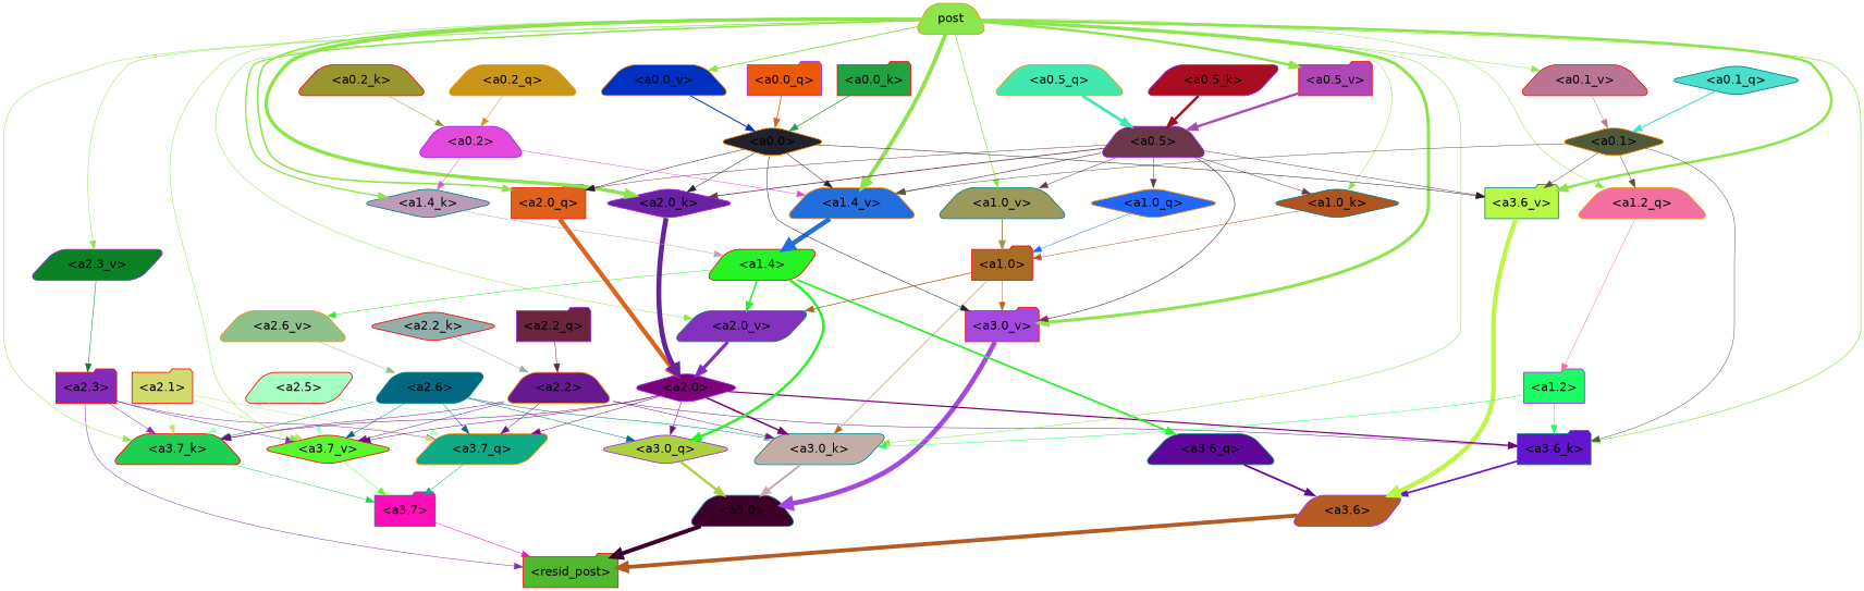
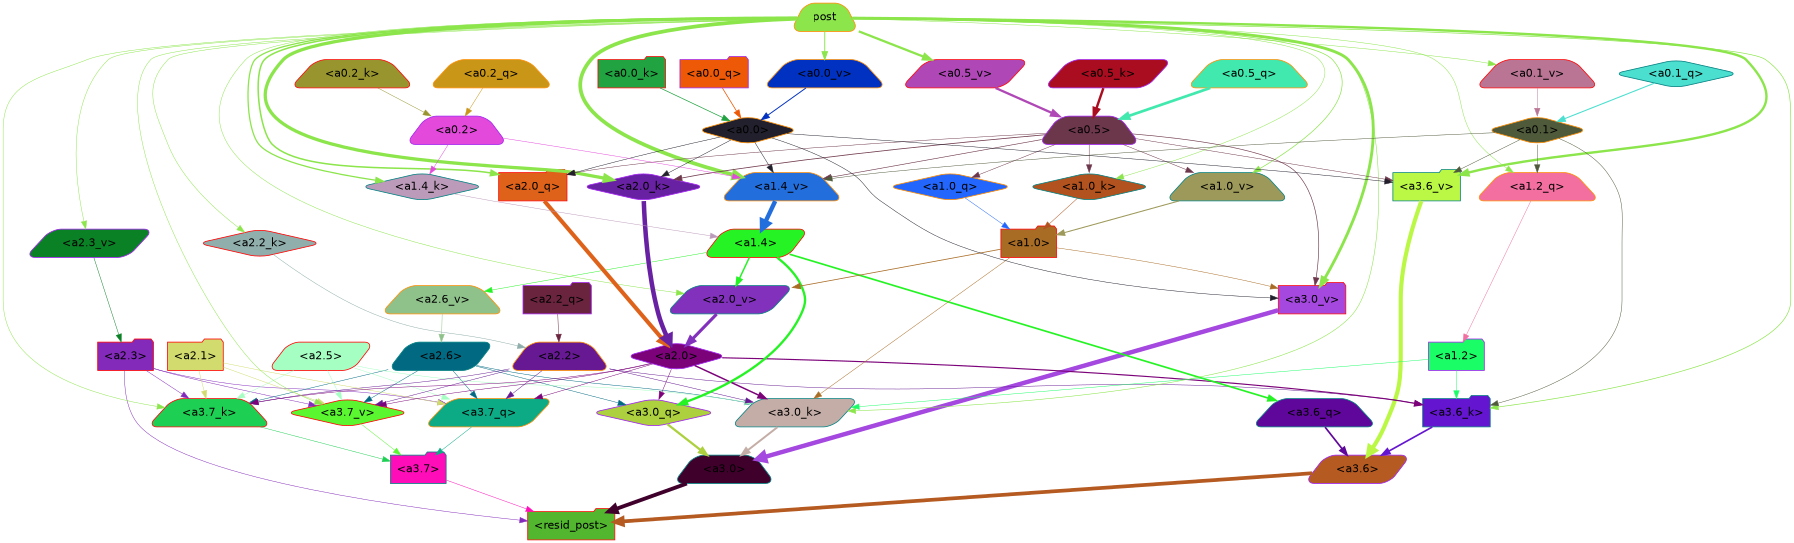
  strict digraph {
    splines=true
    node [color=red fontname=Helvetica shape=trapezium style="filled, rounded"]
    edge [color="#8be54b" penwidth=0.6]
    "<a3.7>" [color=teal fillcolor="#ff0db9" shape=folder]
    "<resid_post>" [fillcolor="#52b72f" shape=folder]
    "<a3.6>" [color=purple fillcolor="#b55b22" shape=parallelogram]
    "<a3.0>" [color=teal fillcolor="#40002c"]
    "<a2.3>" [fillcolor="#832aba" shape=folder]
    "<a3.7_q>" [color=darkorange fillcolor="#0daa86" shape=parallelogram]
    "<a3.7_k>" [fillcolor="#1dcf53"]
    "<a3.7_v>" [fillcolor="#5af731" shape=diamond]
    "<a3.6_q>" [color=teal fillcolor="#5f069b"]
    "<a3.0_q>" [color=purple fillcolor="#acd03e" shape=diamond]
    "<a3.6_k>" [color=teal fillcolor="#6415d0" shape=folder]
    "<a3.0_k>" [color=teal fillcolor="#c5ada7" shape=parallelogram]
    "<a3.6_v>" [color=teal fillcolor="#baf845" shape=folder]
    "<a3.0_v>" [fillcolor="#a448e0" shape=folder]
    "<a2.6>" [color=teal fillcolor="#016a82" shape=parallelogram]
    "<a2.5>" [fillcolor="#a5fec2" shape=parallelogram]
    "<a2.2>" [color=darkorange fillcolor="#661992"]
    "<a2.1>" [fillcolor="#d2dc6e" shape=folder]
    "<a2.0>" [color=purple fillcolor="#7b0279" shape=diamond]
    "<a1.4>" [fillcolor="#25f324" shape=parallelogram]
    "<a2.6_v>" [color=darkorange fillcolor="#8fc28b"]
    "<a2.0_v>" [color=teal fillcolor="#8231bd" shape=parallelogram]
    n23 [color=darkorange fillcolor="#8be54b" label=post]
    "<a2.0_q>" [fillcolor="#de6219" shape=folder]
    "<a2.2_k>" [fillcolor="#90aeab" shape=diamond]
    "<a2.0_k>" [color=purple fillcolor="#6921a3" shape=diamond]
    "<a2.3_v>" [color=purple fillcolor="#0b8126" shape=parallelogram]
    "<a1.2_q>" [color=darkorange fillcolor="#f26f9f"]
    "<a1.4_k>" [color=teal fillcolor="#bc9bba" shape=diamond]
    "<a1.0_k>" [color=teal fillcolor="#b2521e" shape=diamond]
    "<a1.4_v>" [color=darkorange fillcolor="#236edd"]
    "<a1.0_v>" [color=teal fillcolor="#9d995a"]
-   "<a0.5_v>" [fillcolor="#b047b6" shape=folder]
+   "<a0.5_v>" [fillcolor="#b047b6" shape=parallelogram]
    "<a0.1_v>" [fillcolor="#ba7594"]
    "<a0.0_v>" [color=darkorange fillcolor="#0131c0"]
    "<a1.2>" [color=purple fillcolor="#1bfd67" shape=folder]
    "<a1.0>" [fillcolor="#a96c25" shape=folder]
    "<a0.5>" [color=purple fillcolor="#6d374b"]
    "<a0.1>" [color=darkorange fillcolor="#4f5a3b" shape=diamond]
    "<a0.0>" [color=darkorange fillcolor="#22202c" shape=diamond]
    "<a1.0_q>" [color=darkorange fillcolor="#2366fd" shape=diamond]
    "<a2.2_q>" [color=purple fillcolor="#6b243e" shape=folder]
    "<a0.2>" [color=purple fillcolor="#e34adc"]
    "<a0.5_q>" [color=darkorange fillcolor="#41e9af"]
    "<a0.2_q>" [color=darkorange fillcolor="#ca9618"]
    "<a0.1_q>" [color=teal fillcolor="#4bdfcf" shape=diamond]
    "<a0.0_q>" [color=purple fillcolor="#ed5906" shape=folder]
    "<a0.5_k>" [color=purple fillcolor="#aa0d20" shape=parallelogram]
    "<a0.2_k>" [fillcolor="#98952f"]
    "<a0.0_k>" [fillcolor="#21a341" shape=folder]
    "<a3.7>" -> "<resid_post>" [color="#ff0db9"]
    "<a3.6>" -> "<resid_post>" [color="#b55b22" penwidth=4.7534414529800415]
    "<a3.0>" -> "<resid_post>" [color="#40002c" penwidth=4.898576855659485]
    "<a2.3>" -> "<resid_post>" [color="#832aba"]
    "<a2.3>" -> "<a3.7_q>" [color="#832aba"]
    "<a2.3>" -> "<a3.7_k>" [color="#832aba"]
    "<a2.3>" -> "<a3.7_v>" [color="#832aba"]
    "<a3.7_q>" -> "<a3.7>" [color="#0daa86"]
    "<a3.7_k>" -> "<a3.7>" [color="#1dcf53"]
    "<a3.7_v>" -> "<a3.7>" [color="#5af731"]
    "<a3.6_q>" -> "<a3.6>" [color="#5f069b" penwidth=2.160832464694977]
    "<a3.0_q>" -> "<a3.0>" [color="#acd03e" penwidth=2.870753765106201]
    "<a3.6_k>" -> "<a3.6>" [color="#6415d0" penwidth=2.13908451795578]
    "<a3.0_k>" -> "<a3.0>" [color="#c5ada7" penwidth=2.520303964614868]
    "<a3.6_v>" -> "<a3.6>" [color="#baf845" penwidth=5.297133803367615]
    "<a3.0_v>" -> "<a3.0>" [color="#a448e0" penwidth=5.680712580680847]
    "<a2.6>" -> "<a3.7_q>" [color="#016a82"]
    "<a2.6>" -> "<a3.7_k>" [color="#016a82"]
    "<a2.6>" -> "<a3.7_v>" [color="#016a82"]
    "<a2.6>" -> "<a3.0_q>" [color="#016a82"]
    "<a2.6>" -> "<a3.0_k>" [color="#016a82"]
    "<a2.5>" -> "<a3.7_q>" [color="#a5fec2"]
    "<a2.5>" -> "<a3.7_k>" [color="#a5fec2"]
    "<a2.5>" -> "<a3.7_v>" [color="#a5fec2"]
    "<a2.5>" -> "<a3.0_k>" [color="#a5fec2"]
    "<a2.2>" -> "<a3.7_q>" [color="#661992"]
    "<a2.2>" -> "<a3.7_k>" [color="#661992"]
    "<a2.2>" -> "<a3.7_v>" [color="#661992"]
    "<a2.2>" -> "<a3.6_k>" [color="#661992"]
    "<a2.2>" -> "<a3.0_k>" [color="#661992"]
    "<a2.1>" -> "<a3.7_q>" [color="#d2dc6e"]
    "<a2.1>" -> "<a3.7_k>" [color="#d2dc6e"]
    "<a2.1>" -> "<a3.7_v>" [color="#d2dc6e"]
    "<a2.0>" -> "<a3.7_q>" [color="#7b0279"]
    "<a2.0>" -> "<a3.7_k>" [color="#7b0279"]
    "<a2.0>" -> "<a3.7_v>" [color="#7b0279"]
    "<a2.0>" -> "<a3.0_q>" [color="#7b0279"]
    "<a2.0>" -> "<a3.6_k>" [color="#7b0279" penwidth=1.4784413101151586]
    "<a2.0>" -> "<a3.0_k>" [color="#7b0279" penwidth=1.8858084231615067]
    "<a1.4>" -> "<a3.6_q>" [color="#25f324" penwidth=2.149975523352623]
    "<a1.4>" -> "<a3.0_q>" [color="#25f324" penwidth=3.0018038749694824]
    "<a1.4>" -> "<a2.6_v>" [color="#25f324"]
    "<a1.4>" -> "<a2.0_v>" [color="#25f324" penwidth=1.925402581691742]
    "<a2.6_v>" -> "<a2.6>" [color="#8fc28b"]
    "<a2.0_v>" -> "<a2.0>" [color="#8231bd" penwidth=3.9731863737106323]
    n23 -> "<a3.7_k>"
    n23 -> "<a3.7_v>"
    n23 -> "<a3.6_k>" [penwidth=0.8552796393632889]
    n23 -> "<a3.0_k>" [penwidth=0.691851794719696]
    n23 -> "<a3.6_v>" [penwidth=3.067279100418091]
    n23 -> "<a3.0_v>" [penwidth=3.6927278637886047]
    n23 -> "<a2.0_v>"
    n23 -> "<a2.0_q>" [penwidth=1.944248914718628]
+   n23 -> "<a2.2_k>"
    n23 -> "<a2.0_k>" [penwidth=4.198909968137741]
    n23 -> "<a2.3_v>"
    n23 -> "<a1.2_q>"
    n23 -> "<a1.4_k>" [penwidth=1.6299549341201782]
    n23 -> "<a1.0_k>"
    n23 -> "<a1.4_v>" [penwidth=4.780120432376862]
    n23 -> "<a1.0_v>" [penwidth=0.8886437299661338]
    n23 -> "<a0.5_v>" [penwidth=2.905687689781189]
    n23 -> "<a0.1_v>"
    n23 -> "<a0.0_v>" [penwidth=1.2382409572601318]
    "<a2.0_q>" -> "<a2.0>" [color="#de6219" penwidth=5.1847569942474365]
    "<a2.2_k>" -> "<a2.2>" [color="#90aeab" penwidth=0.6149471998214722]
    "<a2.0_k>" -> "<a2.0>" [color="#6921a3" penwidth=5.773491740226746]
    "<a2.3_v>" -> "<a2.3>" [color="#0b8126"]
    "<a1.2_q>" -> "<a1.2>" [color="#f26f9f"]
    "<a1.4_k>" -> "<a1.4>" [color="#bc9bba"]
    "<a1.0_k>" -> "<a1.0>" [color="#b2521e"]
    "<a1.4_v>" -> "<a1.4>" [color="#236edd" penwidth=5.565408229827881]
    "<a1.0_v>" -> "<a1.0>" [color="#9d995a" penwidth=1.3358666002750397]
    "<a0.5_v>" -> "<a0.5>" [color="#b047b6" penwidth=2.9294926524162292]
    "<a0.1_v>" -> "<a0.1>" [color="#ba7594"]
    "<a0.0_v>" -> "<a0.0>" [color="#0131c0" penwidth=1.2382320165634155]
    "<a1.2>" -> "<a3.6_k>" [color="#1bfd67"]
    "<a1.2>" -> "<a3.0_k>" [color="#1bfd67"]
    "<a1.0>" -> "<a3.0_k>" [color="#a96c25"]
    "<a1.0>" -> "<a3.0_v>" [color="#a96c25"]
    "<a1.0>" -> "<a2.0_v>" [color="#a96c25" penwidth=0.9920598268508911]
    "<a0.5>" -> "<a3.6_v>" [color="#6d374b"]
    "<a0.5>" -> "<a3.0_v>" [color="#6d374b" penwidth=0.8028683364391327]
    "<a0.5>" -> "<a2.0_q>" [color="#6d374b"]
    "<a0.5>" -> "<a2.0_k>" [color="#6d374b" penwidth=0.9883035719394684]
    "<a0.5>" -> "<a1.0_k>" [color="#6d374b"]
    "<a0.5>" -> "<a1.4_v>" [color="#6d374b" penwidth=0.7686666250228882]
    "<a0.5>" -> "<a1.0_v>" [color="#6d374b"]
    "<a0.5>" -> "<a1.0_q>" [color="#6d374b"]
    "<a0.1>" -> "<a3.6_k>" [color="#4f5a3b"]
    "<a0.1>" -> "<a3.6_v>" [color="#4f5a3b"]
    "<a0.1>" -> "<a1.2_q>" [color="#4f5a3b"]
    "<a0.1>" -> "<a1.4_v>" [color="#4f5a3b"]
    "<a0.0>" -> "<a3.6_v>" [color="#22202c"]
    "<a0.0>" -> "<a3.0_v>" [color="#22202c"]
    "<a0.0>" -> "<a2.0_q>" [color="#22202c"]
    "<a0.0>" -> "<a2.0_k>" [color="#22202c"]
    "<a0.0>" -> "<a1.4_v>" [color="#22202c"]
    "<a1.0_q>" -> "<a1.0>" [color="#2366fd"]
    "<a2.2_q>" -> "<a2.2>" [color="#6b243e"]
    "<a0.2>" -> "<a1.4_k>" [color="#e34adc"]
    "<a0.2>" -> "<a1.4_v>" [color="#e34adc"]
    "<a0.5_q>" -> "<a0.5>" [color="#41e9af" penwidth=3.473052144050598]
    "<a0.2_q>" -> "<a0.2>" [color="#ca9618" penwidth=0.615731954574585]
    "<a0.1_q>" -> "<a0.1>" [color="#4bdfcf" penwidth=1.372210443019867]
    "<a0.0_q>" -> "<a0.0>" [color="#ed5906" penwidth=0.9833199977874756]
    "<a0.5_k>" -> "<a0.5>" [color="#aa0d20" penwidth=3.105746805667877]
    "<a0.2_k>" -> "<a0.2>" [color="#98952f"]
    "<a0.0_k>" -> "<a0.0>" [color="#21a341" penwidth=0.9117016792297363]
  }
